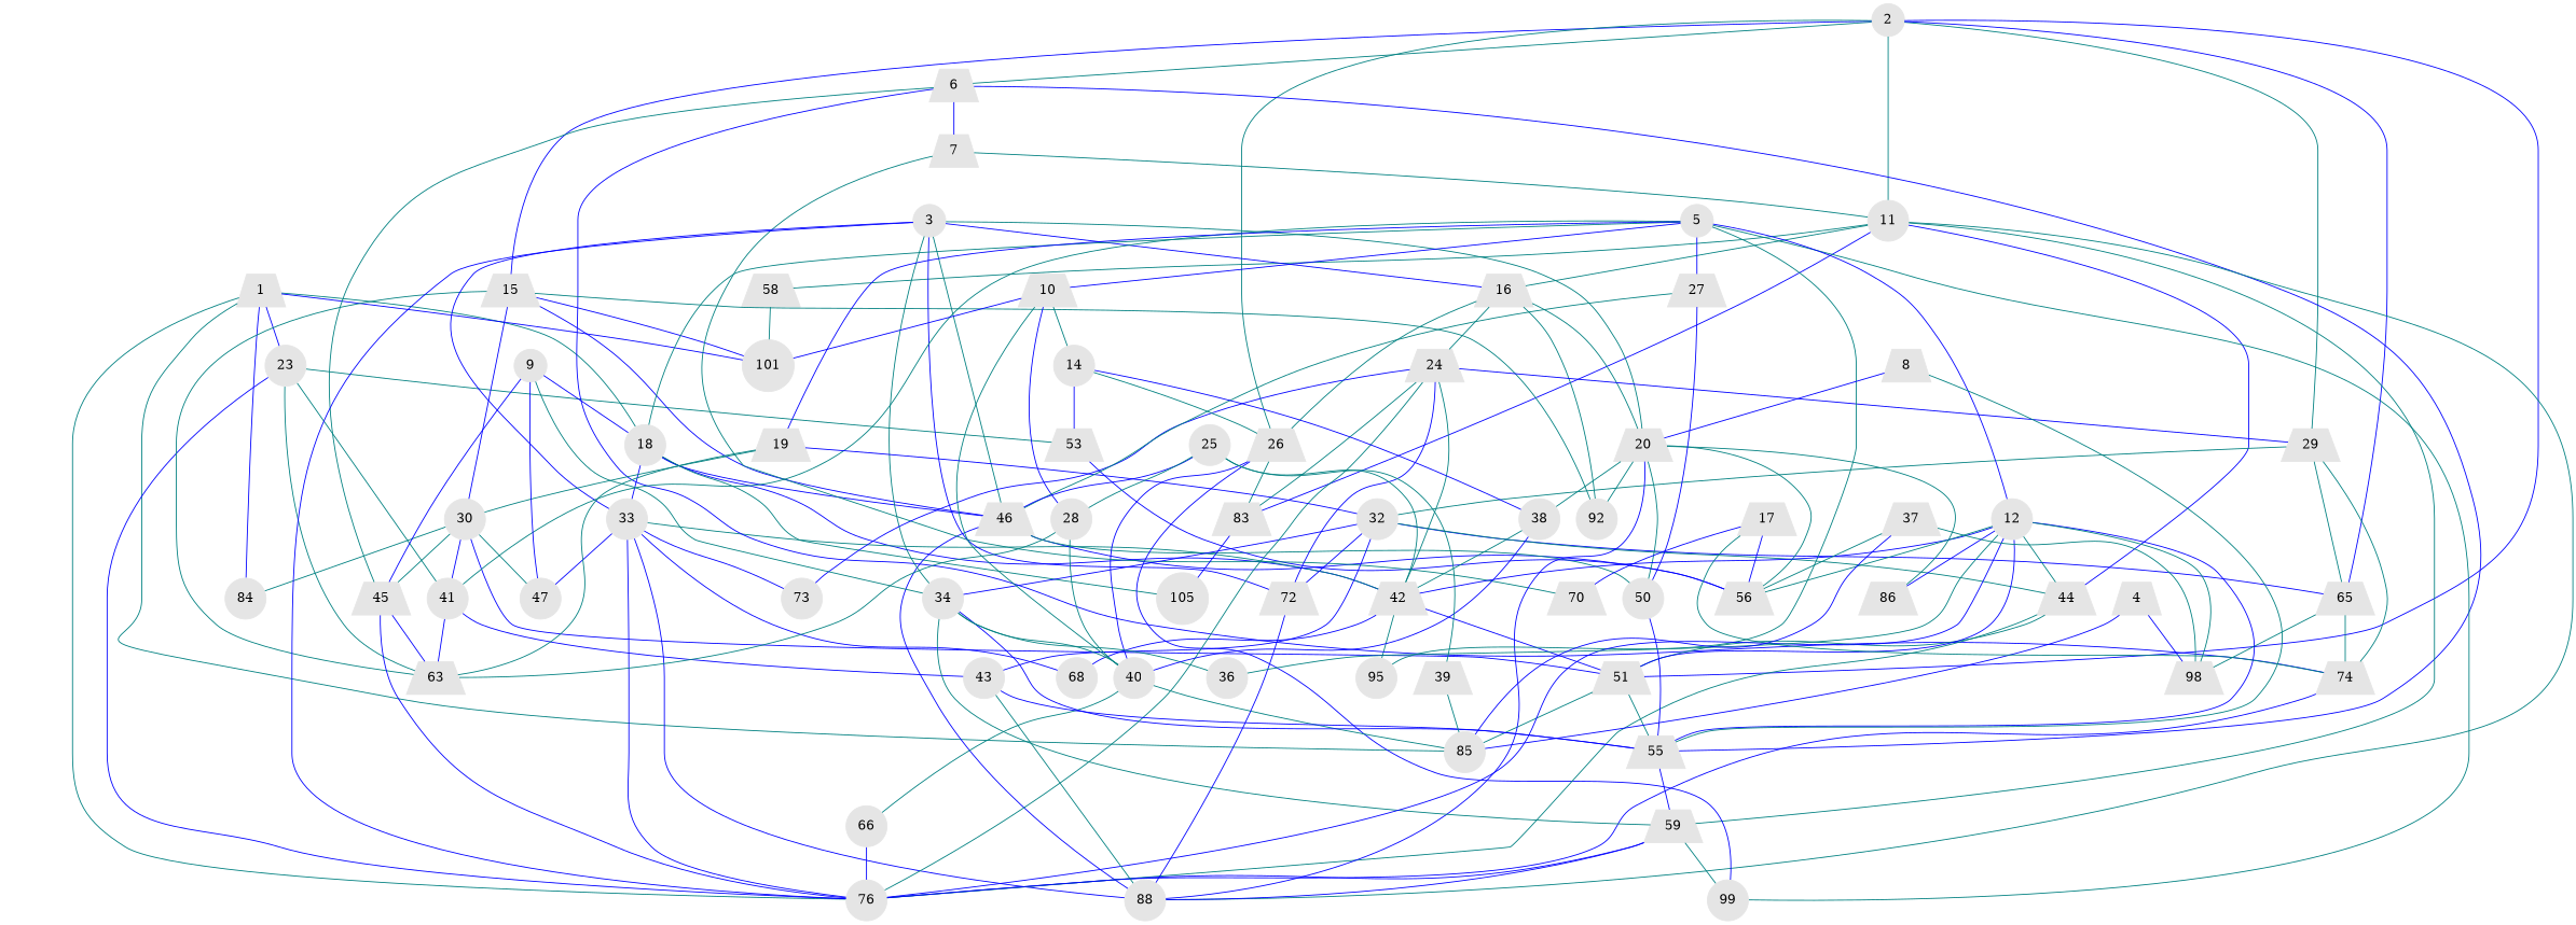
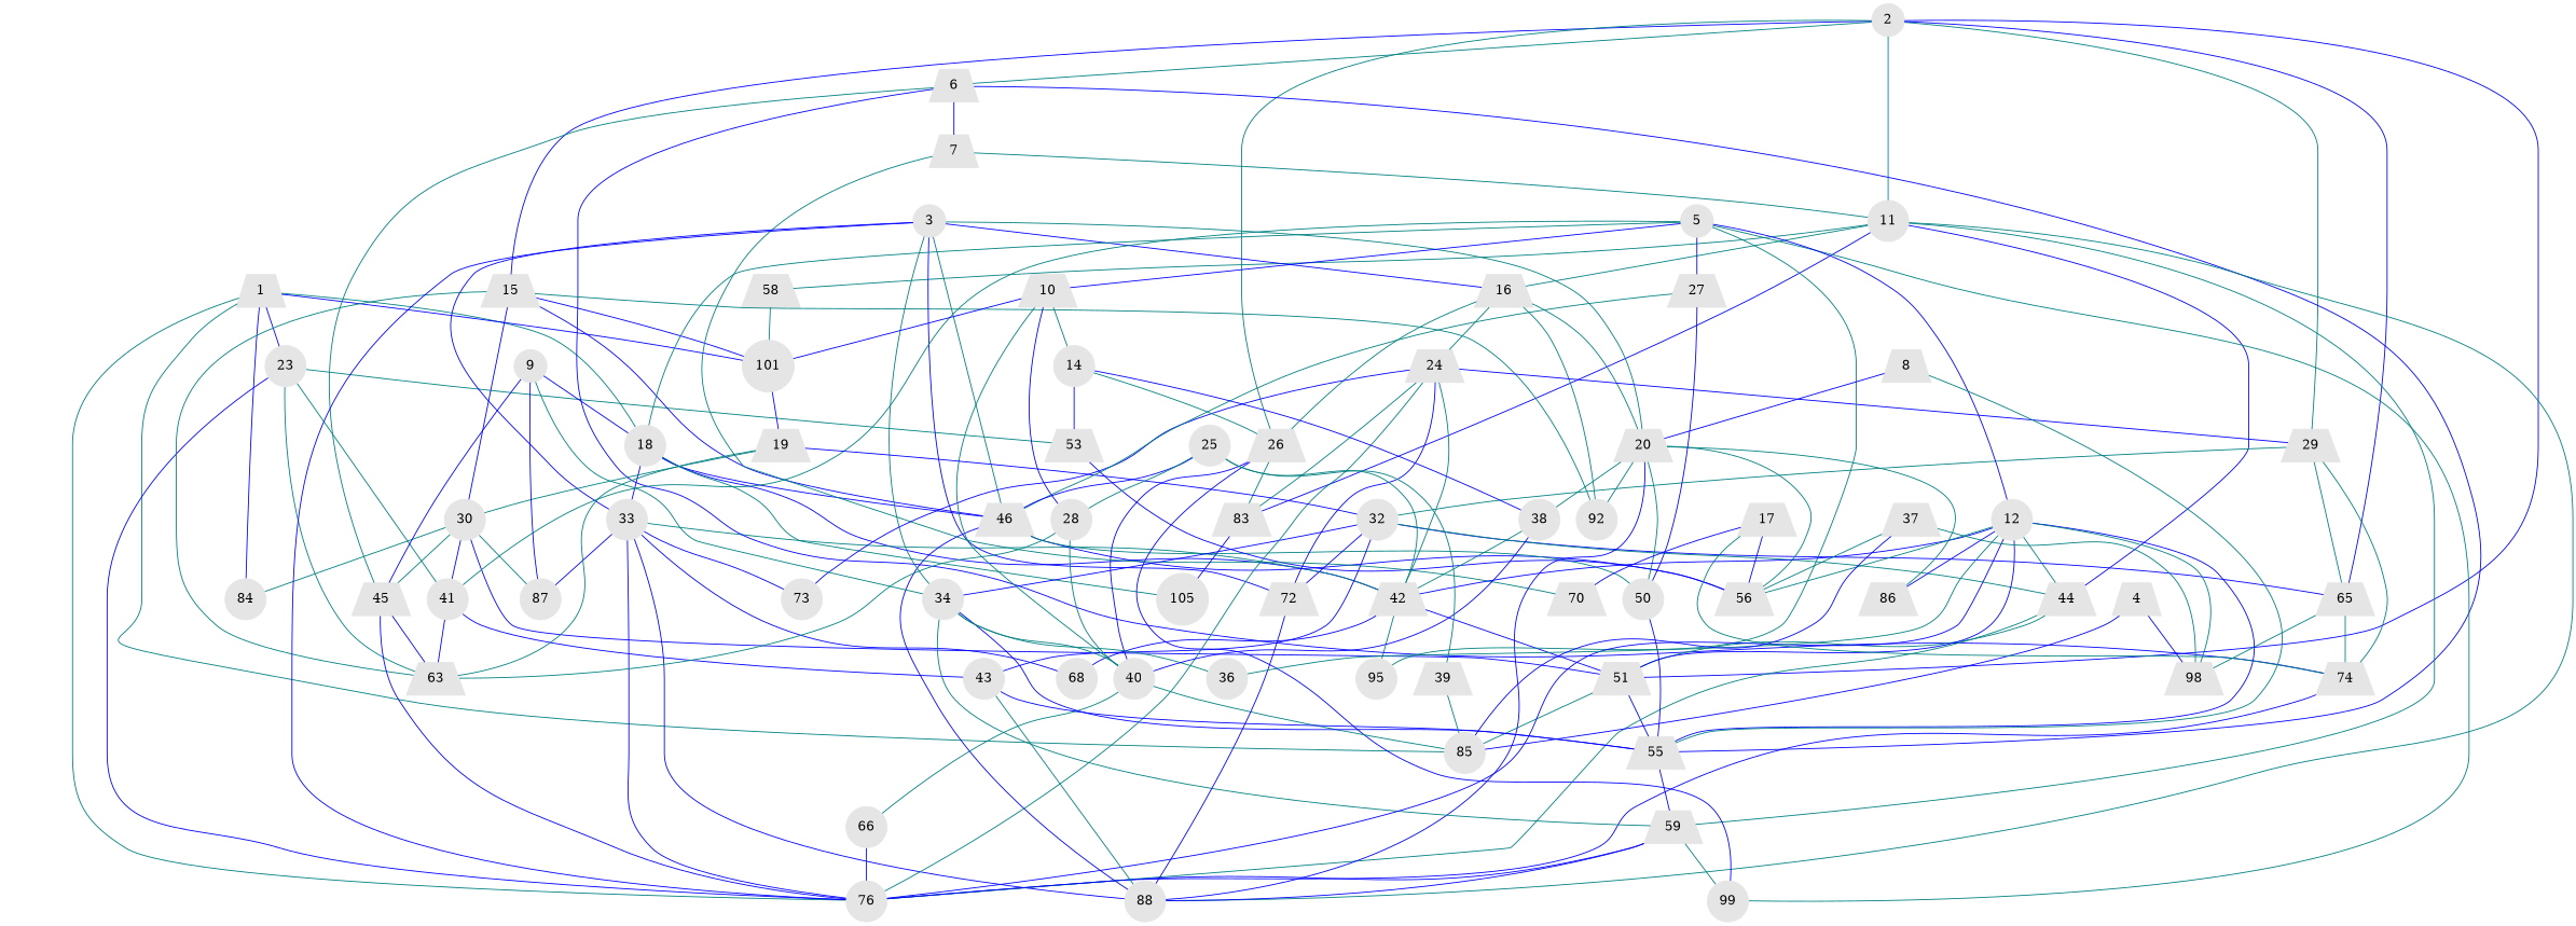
  graph {
    node [color=gray90 shape=trapezium style=filled]
    edge [color=teal]
    1 [super="+104"]
    18 [shape=circle super="+22"]
    23 [shape=circle super="+31"]
    76 [shape=circle super="+81"]
    84 [shape=circle]
    85 [shape=circle super="+89"]
    101 [shape=circle]
    33 [shape=circle super="+47"]
    46 [super="+64"]
    42 [super="+60"]
    105 [shape=circle]
    41 [shape=circle]
    53 [super="+78"]
    63 [super="+90"]
    2 [shape=circle super="+13"]
    6 [super="+93"]
    11 [shape=circle super="+96"]
    15 [super="+52"]
    26 [super="+107"]
    29 [super="+108"]
    51 [super="+67"]
    65
    7
    45 [super="+71"]
    55 [super="+69"]
    74
    16 [super="+109"]
    44
    58
    59 [super="+82"]
    83
    88 [shape=circle super="+94"]
    30 [shape=circle super="+49"]
    92 [shape=circle]
    99 [shape=circle]
    40 [shape=circle]
    32 [shape=circle super="+110"]
    98
    3 [shape=circle super="+21"]
    20 [super="+102"]
    34 [shape=circle super="+57"]
    72 [super="+79"]
    24 [super="+80"]
    56 [super="+97"]
    38 [shape=circle super="+54"]
    50 [shape=circle super="+61"]
    86
-   87 [shape=circle label=47]
+   87 [shape=circle]
    73 [shape=circle]
    68 [shape=circle]
    36 [shape=circle]
    4
    5 [shape=circle super="+77"]
    10 [super="+103"]
    12 [shape=circle super="+75"]
    19 [super="+106"]
    27 [super="+100"]
    95 [shape=circle]
    14 [shape=circle super="+62"]
    28 [shape=circle super="+48"]
    43 [shape=circle]
    70
    8
    9 [shape=circle super="+35"]
    66 [shape=circle]
    17
    25 [shape=circle]
    39
    37
    1 -- 18
    1 -- 23 [color=blue]
    1 -- 76
    1 -- 84 [color=blue]
    1 -- 85
    1 -- 101 [color=blue]
    18 -- 33 [color=blue]
    18 -- 46 [color=blue]
    18 -- 42 [color=blue]
    18 -- 105
    23 -- 76 [color=blue]
    23 -- 41
    23 -- 53
    23 -- 63
    33 -- 76 [color=blue]
    33 -- 42
    33 -- 88 [color=blue weight=2]
    33 -- 87 [color=blue]
    33 -- 73 [color=blue]
    33 -- 68 [color=blue]
    46 -- 88 [color=blue]
    46 -- 56 [color=blue]
    46 -- 50
    42 -- 51 [color=blue]
    42 -- 68 [color=blue]
    42 -- 95
    41 -- 63 [color=blue]
    41 -- 43 [color=blue]
    53 -- 56 [color=blue]
    2 -- 6
    2 -- 11
    2 -- 15 [color=blue]
    2 -- 26
    2 -- 29
    2 -- 51 [color=blue]
    2 -- 65 [color=blue]
    6 -- 7 [color=blue]
    6 -- 45
    6 -- 55 [color=blue]
    6 -- 74 [color=blue]
    11 -- 16
    11 -- 44 [color=blue]
    11 -- 58 [weight=2]
    11 -- 59
    11 -- 83 [color=blue]
    11 -- 88
    15 -- 101 [color=blue]
    15 -- 46 [color=blue]
    15 -- 63 [weight=2]
    15 -- 30 [color=blue]
    15 -- 92
    26 -- 83
    26 -- 99 [color=blue]
    26 -- 40 [color=blue]
    29 -- 65
    29 -- 74
    29 -- 32
    51 -- 85
-   51 -- 55
+   51 -- 55 [color=blue]
    65 -- 74
    65 -- 98
    7 -- 11
    7 -- 70
    45 -- 76 [color=blue]
    45 -- 63 [color=blue]
    55 -- 59 [color=blue]
    74 -- 76 [color=blue]
    16 -- 26
    16 -- 92
    16 -- 20
    16 -- 24
    44 -- 76
    44 -- 51
    58 -- 101
    59 -- 76 [color=blue]
    59 -- 88 [color=blue]
    59 -- 99
    83 -- 105 [color=blue]
    30 -- 84
    30 -- 41 [color=blue]
    30 -- 51 [color=blue]
    30 -- 45
    30 -- 87
    40 -- 85
    40 -- 66
    32 -- 65 [color=blue]
    32 -- 44
    32 -- 34 [color=blue]
    32 -- 72 [color=blue]
    32 -- 43 [color=blue]
    3 -- 76 [color=blue]
    3 -- 33 [color=blue]
    3 -- 46
    3 -- 16 [color=blue]
    3 -- 20
    3 -- 34
    3 -- 72 [color=blue]
    20 -- 88 [color=blue]
    20 -- 92
    20 -- 56
    20 -- 38 [weight=2]
    20 -- 50
    20 -- 86
    34 -- 55 [color=blue]
    34 -- 59
    34 -- 40
    34 -- 36
    72 -- 88 [color=blue]
    24 -- 76
    24 -- 42
    24 -- 29 [color=blue]
    24 -- 83
    24 -- 72 [color=blue]
    24 -- 73 [color=blue]
    38 -- 42
    38 -- 40 [color=blue]
    50 -- 55 [color=blue]
    4 -- 85 [color=blue]
    4 -- 98 [color=blue]
    5 -- 18
    5 -- 41
    5 -- 99
    5 -- 10 [color=blue]
    5 -- 12 [color=blue]
-   5 -- 19 [color=blue]
+   101 -- 19 [color=blue]
    5 -- 27 [color=blue weight=2]
    5 -- 95
    10 -- 101 [color=blue]
    10 -- 40
    10 -- 14
    10 -- 28 [color=blue]
    12 -- 76 [color=blue]
    12 -- 42 [color=blue]
    12 -- 51 [color=blue]
    12 -- 55 [color=blue]
    12 -- 44
    12 -- 98
    12 -- 56
    12 -- 86 [color=blue]
    12 -- 36
    19 -- 63
    19 -- 30
    19 -- 32 [color=blue]
    27 -- 46
    27 -- 50 [color=blue]
    14 -- 53 [color=blue weight=3]
    14 -- 26
    14 -- 38 [color=blue]
    28 -- 63
    28 -- 40
    43 -- 55 [color=blue]
    43 -- 88
    8 -- 55
    8 -- 20 [color=blue]
    9 -- 18 [color=blue]
    9 -- 45 [color=blue]
    9 -- 34
    9 -- 87 [color=blue]
    66 -- 76 [color=blue]
    17 -- 74
    17 -- 56 [color=blue]
    17 -- 70 [color=blue]
    25 -- 46 [color=blue]
    25 -- 42
    25 -- 28
    25 -- 39
    39 -- 85
    37 -- 85 [color=blue]
    37 -- 98
    37 -- 56
  }
